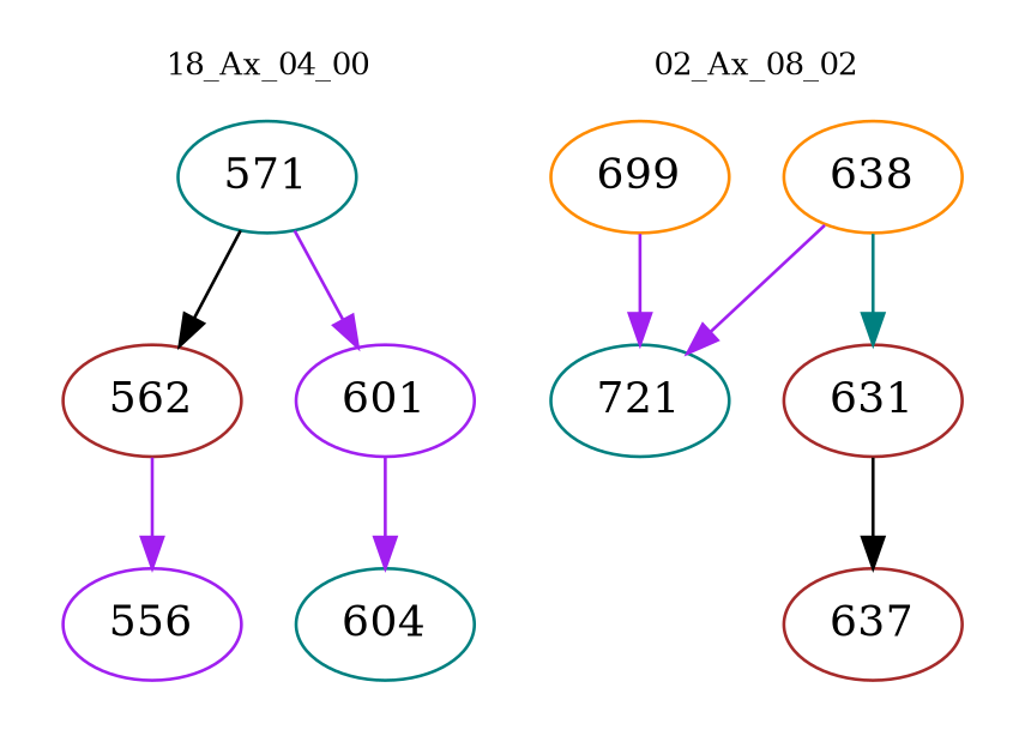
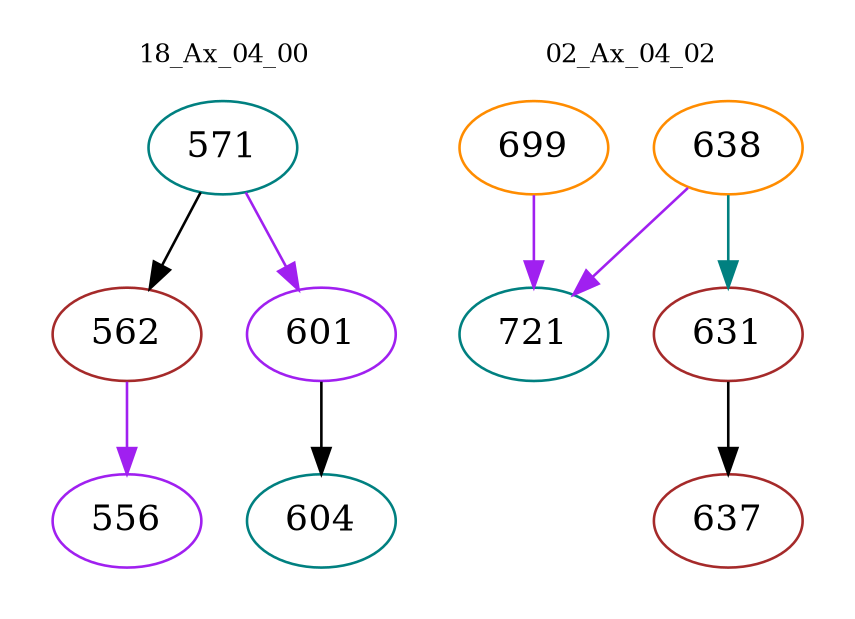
  digraph {
    node [color=teal]
    edge [color=purple]
    n1 [label=571]
    n2 [color=brown label=562]
    n3 [color=purple label=601]
    n4 [color=purple label=556]
    n5 [label=604]
    n6 [color=darkorange label=638]
    n7 [color=brown label=631]
    n8 [color=darkorange label=699]
    n9 [color=brown label=637]
    n10 [label=721]
    subgraph cluster_1 {
      color=white
      fontsize=10
      label="18_Ax_04_00"
      n1
      n2
      n3
      n4
      n5
    }
    subgraph cluster_2 {
      color=white
      fontsize=10
-     label="02_Ax_08_02"
+     label="02_Ax_04_02"
      n6
      n7
      n8
      n9
      n10
    }
    n1 -> n2 [color=black]
    n1 -> n3
    n2 -> n4
-   n3 -> n5
+   n3 -> n5 [color=black]
    n6 -> n7 [color=teal]
    n6 -> n10
    n7 -> n9 [color=black]
    n8 -> n10
  }
